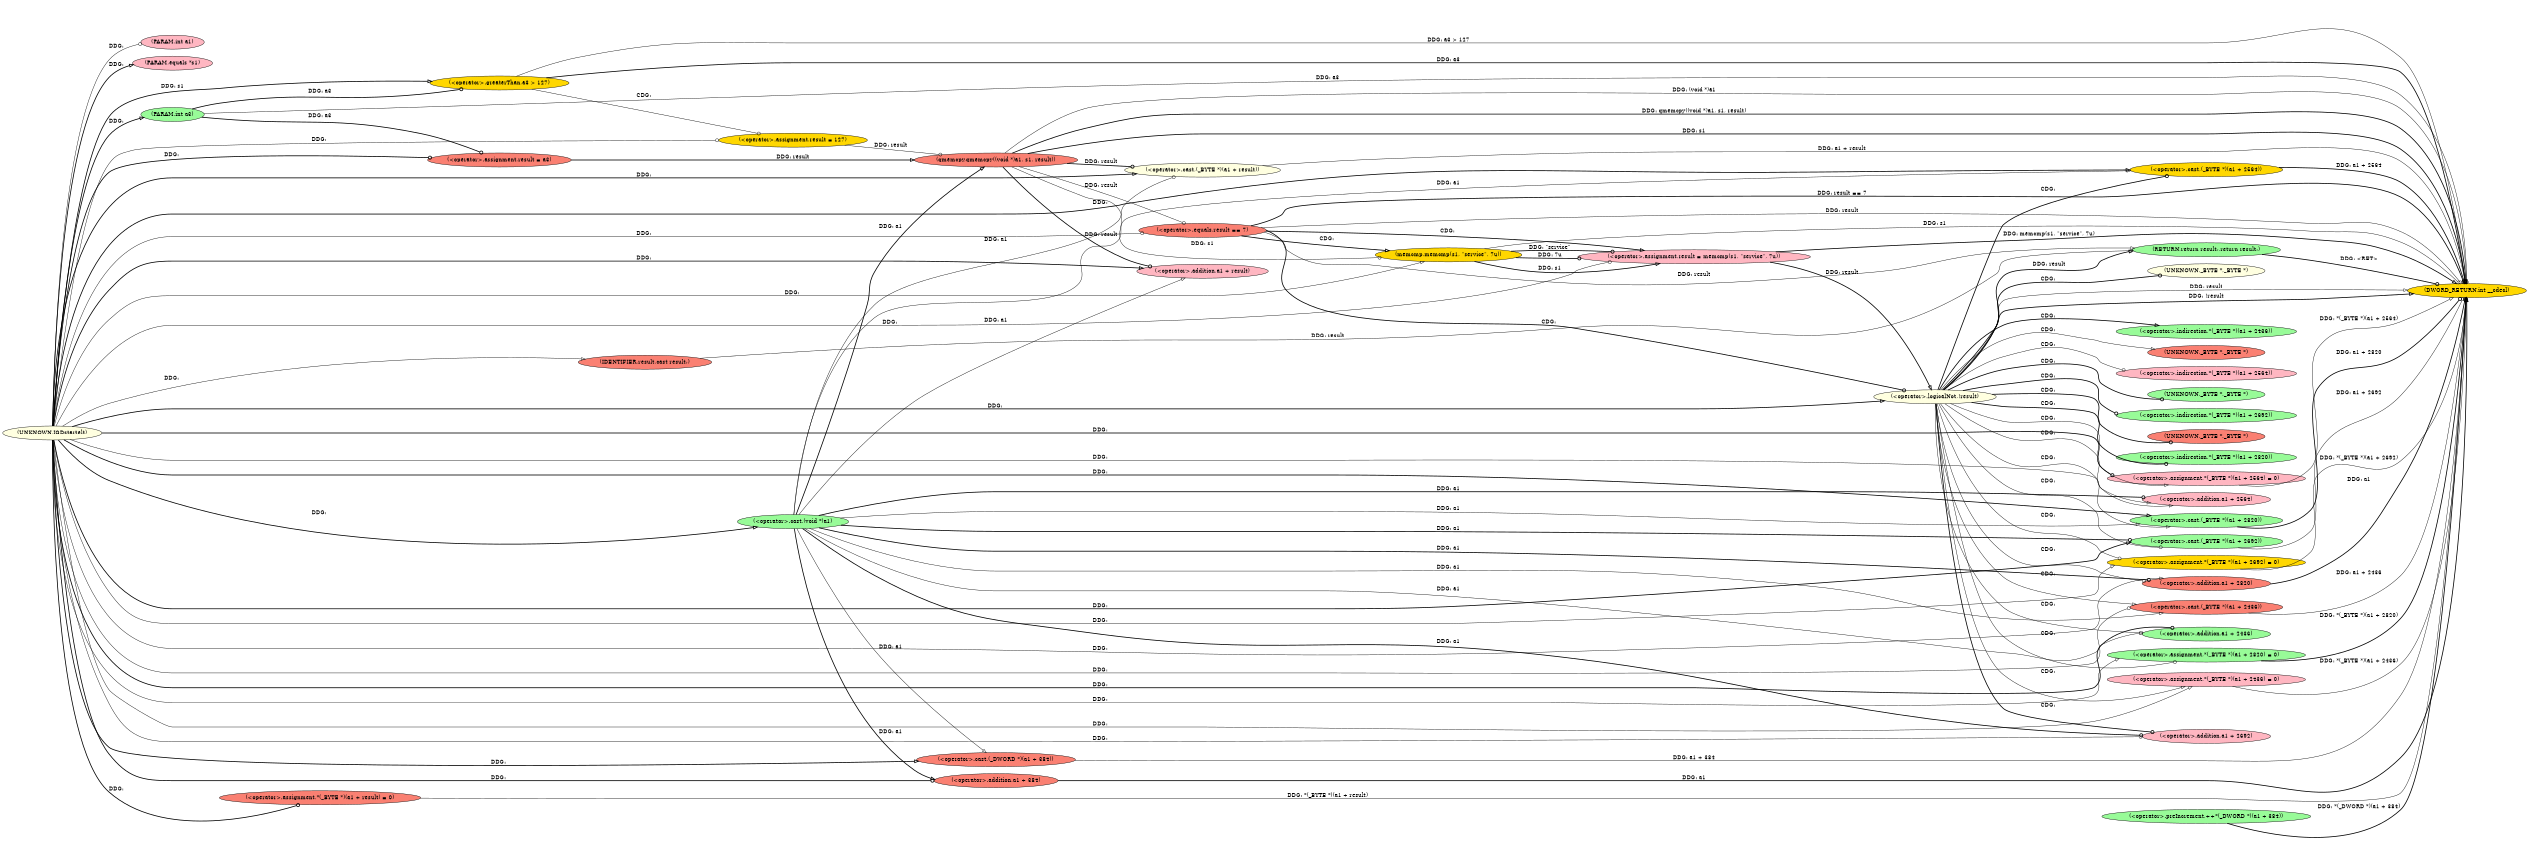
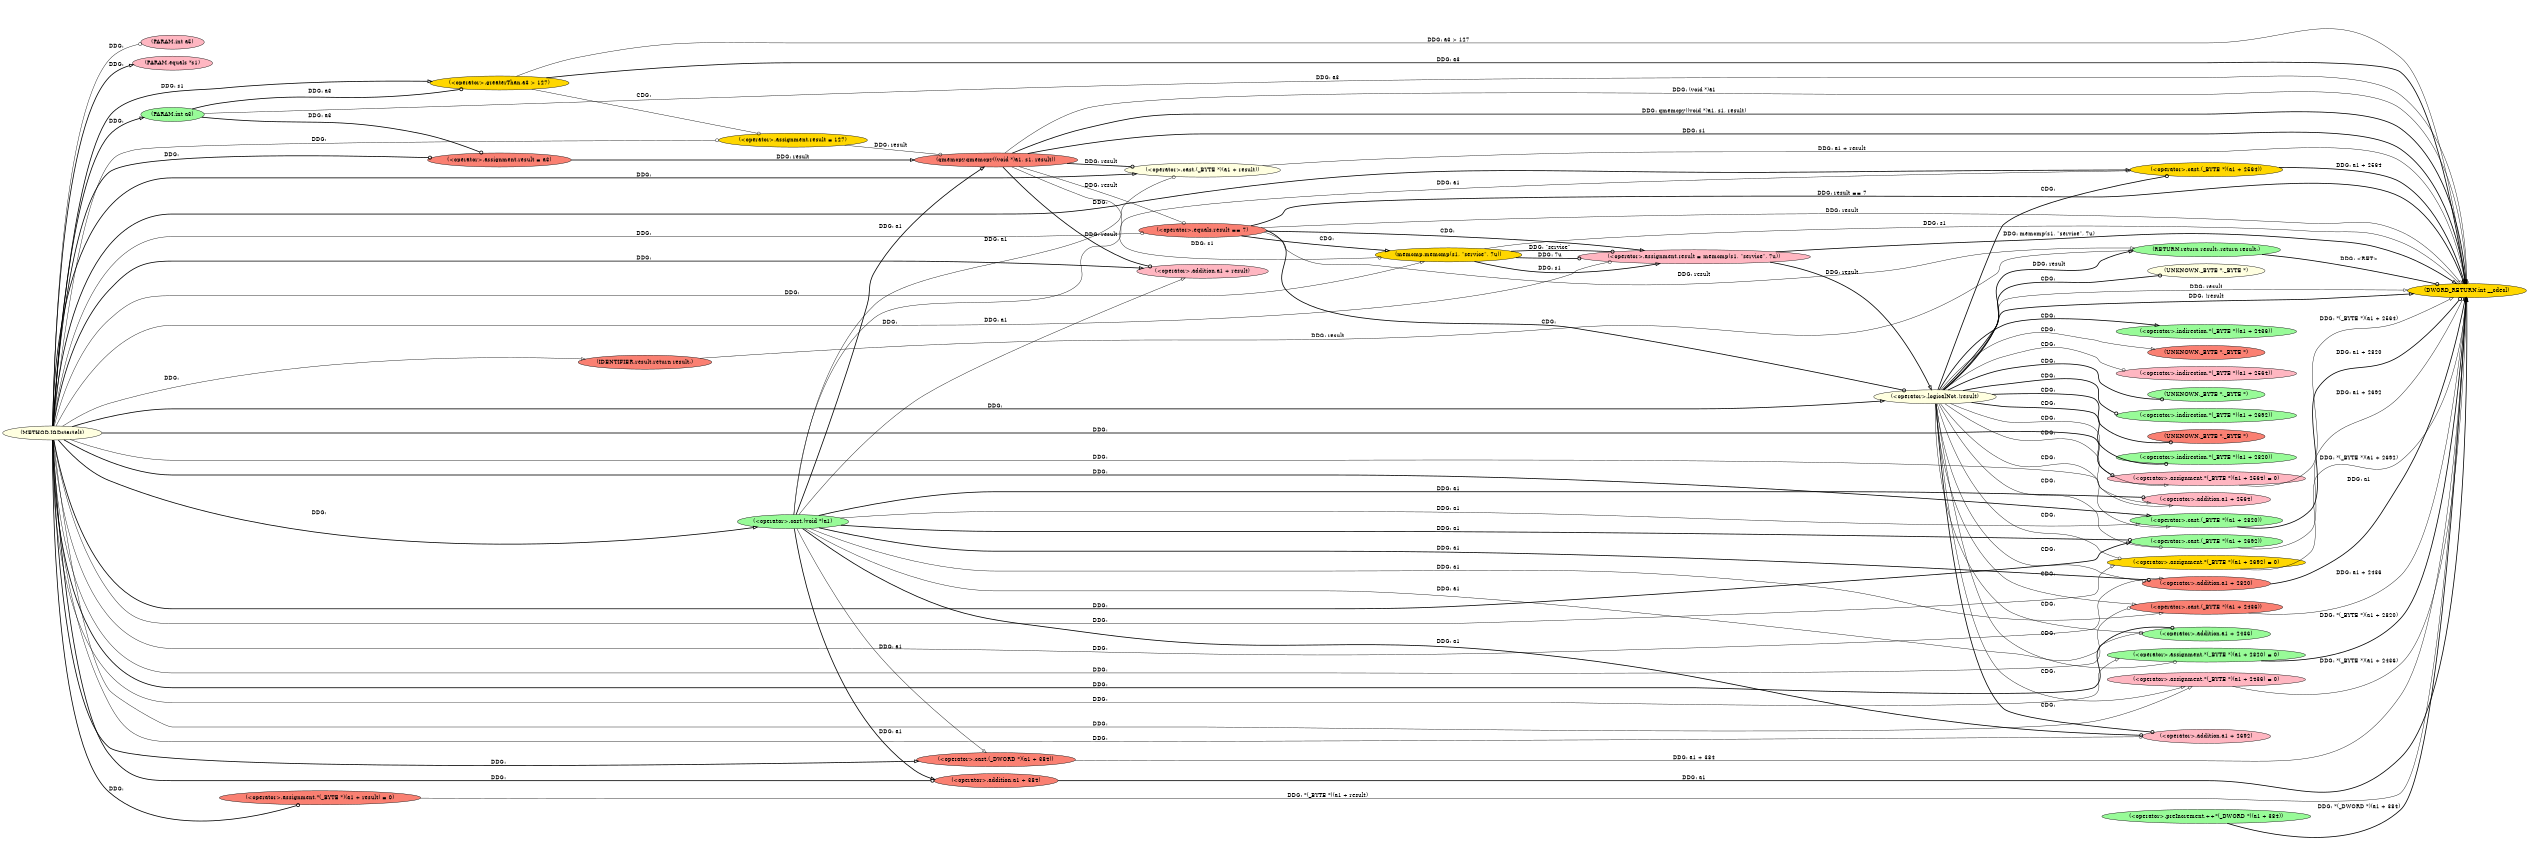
  digraph {
    rankdir=LR
    node [fillcolor=palegreen style=filled]
    edge [arrowhead=odot style=bold]
-   n1 [fillcolor=lightyellow label="(UNKNOWN,IGDstartelt)"]
-   n2 [fillcolor=lightpink label="(PARAM,int a1)"]
+   n1 [fillcolor=lightyellow label="(METHOD,IGDstartelt)"]
+   n2 [fillcolor=lightpink label="(PARAM,int a5)"]
    n3 [fillcolor=lightpink label="(PARAM,equals *s1)"]
    n4 [label="(PARAM,int a3)"]
    n5 [fillcolor=salmon label="(<operator>.assignment,result = a3)"]
    n6 [fillcolor=gold label="(<operator>.greaterThan,a3 > 127)"]
    n7 [fillcolor=gold label="(<operator>.assignment,result = 127)"]
    n8 [label="(<operator>.cast,(void *)a1)"]
    n9 [fillcolor=salmon label="(<operator>.assignment,*(_BYTE *)(a1 + result) = 0)"]
    n10 [fillcolor=lightyellow label="(<operator>.cast,(_BYTE *)(a1 + result))"]
    n11 [fillcolor=lightpink label="(<operator>.addition,a1 + result)"]
    n12 [fillcolor=salmon label="(<operator>.cast,(_DWORD *)(a1 + 384))"]
    n13 [fillcolor=salmon label="(<operator>.addition,a1 + 384)"]
    n14 [fillcolor=salmon label="(<operator>.equals,result == 7)"]
    n15 [fillcolor=lightpink label="(<operator>.assignment,result = memcmp(s1, \"service\", 7u))"]
    n16 [fillcolor=gold label="(memcmp,memcmp(s1, \"service\", 7u))"]
    n17 [fillcolor=lightyellow label="(<operator>.logicalNot,!result)"]
    n18 [fillcolor=lightpink label="(<operator>.assignment,*(_BYTE *)(a1 + 2436) = 0)"]
    n19 [fillcolor=salmon label="(<operator>.cast,(_BYTE *)(a1 + 2436))"]
    n20 [label="(<operator>.addition,a1 + 2436)"]
    n21 [fillcolor=lightpink label="(<operator>.assignment,*(_BYTE *)(a1 + 2564) = 0)"]
    n22 [fillcolor=gold label="(<operator>.cast,(_BYTE *)(a1 + 2564))"]
    n23 [fillcolor=lightpink label="(<operator>.addition,a1 + 2564)"]
    n24 [fillcolor=gold label="(<operator>.assignment,*(_BYTE *)(a1 + 2692) = 0)"]
    n25 [label="(<operator>.cast,(_BYTE *)(a1 + 2692))"]
    n26 [fillcolor=lightpink label="(<operator>.addition,a1 + 2692)"]
    n27 [label="(<operator>.assignment,*(_BYTE *)(a1 + 2820) = 0)"]
    n28 [label="(<operator>.cast,(_BYTE *)(a1 + 2820))"]
    n29 [fillcolor=salmon label="(<operator>.addition,a1 + 2820)"]
-   n30 [fillcolor=salmon label="(IDENTIFIER,result,cast result;)"]
+   n30 [fillcolor=salmon label="(IDENTIFIER,result,return result;)"]
    n31 [fillcolor=gold label="(DWORD_RETURN,int __cdecl)"]
    n32 [fillcolor=salmon label="(qmemcpy,qmemcpy((void *)a1, s1, result))"]
    n33 [label="(RETURN,return result;,return result;)"]
    n34 [label="(<operator>.indirection,*(_BYTE *)(a1 + 2436))"]
    n35 [fillcolor=salmon label="(UNKNOWN,_BYTE *,_BYTE *)"]
    n36 [fillcolor=lightpink label="(<operator>.indirection,*(_BYTE *)(a1 + 2564))"]
    n37 [label="(UNKNOWN,_BYTE *,_BYTE *)"]
    n38 [label="(<operator>.indirection,*(_BYTE *)(a1 + 2692))"]
    n39 [fillcolor=salmon label="(UNKNOWN,_BYTE *,_BYTE *)"]
    n40 [label="(<operator>.indirection,*(_BYTE *)(a1 + 2820))"]
    n41 [fillcolor=lightyellow label="(UNKNOWN,_BYTE *,_BYTE *)"]
    n42 [label="(<operator>.preIncrement,++*(_DWORD *)(a1 + 384))"]
    n1 -> n2 [label="DDG: " style=solid]
    n1 -> n3 [arrowhead=onormal label="DDG: "]
    n1 -> n4 [arrowhead=onormal label="DDG: "]
    n1 -> n5 [label="DDG: "]
    n1 -> n6 [arrowhead=onormal label="DDG: s1"]
    n1 -> n7 [label="DDG: " style=solid]
    n1 -> n8 [arrowhead=onormal label="DDG: "]
    n1 -> n9 [label="DDG: "]
    n1 -> n10 [arrowhead=onormal label="DDG: "]
    n1 -> n11 [arrowhead=onormal label="DDG: "]
    n1 -> n12 [arrowhead=onormal label="DDG: "]
    n1 -> n13 [label="DDG: "]
    n1 -> n14 [label="DDG: " style=solid]
    n1 -> n15 [label="DDG: " style=solid]
    n1 -> n16 [arrowhead=onormal label="DDG: " style=solid]
    n1 -> n17 [arrowhead=onormal label="DDG: "]
    n1 -> n18 [arrowhead=onormal label="DDG: " style=solid]
    n1 -> n19 [label="DDG: " style=solid]
    n1 -> n20 [label="DDG: "]
    n1 -> n21 [label="DDG: "]
    n1 -> n22 [arrowhead=onormal label="DDG: "]
    n1 -> n23 [arrowhead=onormal label="DDG: " style=solid]
    n1 -> n24 [arrowhead=onormal label="DDG: " style=solid]
    n1 -> n25 [arrowhead=onormal label="DDG: "]
    n1 -> n26 [label="DDG: " style=solid]
    n1 -> n27 [arrowhead=onormal label="DDG: " style=solid]
    n1 -> n28 [arrowhead=onormal label="DDG: "]
    n1 -> n29 [arrowhead=onormal label="DDG: " style=solid]
    n1 -> n30 [arrowhead=onormal label="DDG: " style=solid]
    n4 -> n5 [label="DDG: a3"]
    n4 -> n6 [label="DDG: a3"]
    n4 -> n31 [label="DDG: a3" style=solid]
    n5 -> n32 [arrowhead=onormal label="DDG: result"]
    n6 -> n7 [label="CDG: " style=solid]
    n6 -> n31 [arrowhead=onormal label="DDG: a3 > 127" style=solid]
    n6 -> n31 [label="DDG: a3"]
    n7 -> n32 [label="DDG: result" style=solid]
    n8 -> n10 [label="DDG: a1" style=solid]
    n8 -> n11 [arrowhead=onormal label="DDG: a1" style=solid]
    n8 -> n12 [arrowhead=onormal label="DDG: a1" style=solid]
    n8 -> n13 [arrowhead=onormal label="DDG: a1"]
    n8 -> n19 [arrowhead=onormal label="DDG: a1" style=solid]
    n8 -> n20 [arrowhead=onormal label="DDG: a1" style=solid]
    n8 -> n22 [arrowhead=onormal label="DDG: a1" style=solid]
    n8 -> n23 [label="DDG: a1"]
    n8 -> n25 [label="DDG: a1"]
    n8 -> n26 [label="DDG: a1"]
    n8 -> n28 [arrowhead=onormal label="DDG: a1" style=solid]
    n8 -> n29 [label="DDG: a1"]
    n8 -> n32 [arrowhead=onormal label="DDG: a1"]
    n9 -> n31 [arrowhead=onormal label="DDG: *(_BYTE *)(a1 + result)" style=solid]
    n10 -> n31 [label="DDG: a1 + result" style=solid]
    n12 -> n31 [arrowhead=onormal label="DDG: a1 + 384" style=solid]
    n13 -> n31 [arrowhead=onormal label="DDG: a1"]
    n14 -> n15 [arrowhead=onormal label="CDG: "]
    n14 -> n16 [arrowhead=onormal label="CDG: "]
    n14 -> n17 [label="CDG: "]
    n14 -> n31 [label="DDG: result == 7"]
    n14 -> n31 [label="DDG: result" style=solid]
    n14 -> n33 [arrowhead=onormal label="DDG: result" style=solid]
    n15 -> n17 [arrowhead=onormal label="DDG: result"]
    n15 -> n31 [arrowhead=onormal label="DDG: memcmp(s1, \"service\", 7u)"]
    n16 -> n15 [arrowhead=onormal label="DDG: s1"]
    n16 -> n15 [label="DDG: \"service\""]
    n16 -> n15 [label="DDG: 7u"]
    n16 -> n31 [label="DDG: s1" style=solid]
    n17 -> n18 [arrowhead=onormal label="CDG: " style=solid]
    n17 -> n19 [arrowhead=onormal label="CDG: " style=solid]
    n17 -> n20 [label="CDG: " style=solid]
    n17 -> n21 [arrowhead=onormal label="CDG: " style=solid]
    n17 -> n22 [label="CDG: "]
    n17 -> n23 [arrowhead=onormal label="CDG: " style=solid]
    n17 -> n24 [label="CDG: " style=solid]
    n17 -> n25 [label="CDG: " style=solid]
    n17 -> n26 [label="CDG: "]
    n17 -> n27 [label="CDG: " style=solid]
    n17 -> n28 [arrowhead=onormal label="CDG: " style=solid]
    n17 -> n29 [label="CDG: " style=solid]
    n17 -> n31 [arrowhead=onormal label="DDG: result" style=solid]
    n17 -> n31 [arrowhead=onormal label="DDG: !result"]
    n17 -> n33 [arrowhead=onormal label="DDG: result"]
    n17 -> n34 [arrowhead=onormal label="CDG: "]
    n17 -> n35 [arrowhead=onormal label="CDG: " style=solid]
    n17 -> n36 [label="CDG: " style=solid]
    n17 -> n37 [label="CDG: "]
    n17 -> n38 [label="CDG: "]
    n17 -> n39 [label="CDG: "]
    n17 -> n40 [label="CDG: "]
    n17 -> n41 [label="CDG: "]
    n18 -> n31 [arrowhead=onormal label="DDG: *(_BYTE *)(a1 + 2436)" style=solid]
    n19 -> n31 [arrowhead=onormal label="DDG: a1 + 2436" style=solid]
    n21 -> n31 [arrowhead=onormal label="DDG: *(_BYTE *)(a1 + 2564)" style=solid]
    n22 -> n31 [arrowhead=onormal label="DDG: a1 + 2564"]
    n24 -> n31 [arrowhead=onormal label="DDG: *(_BYTE *)(a1 + 2692)" style=solid]
    n25 -> n31 [label="DDG: a1 + 2692" style=solid]
    n27 -> n31 [arrowhead=onormal label="DDG: *(_BYTE *)(a1 + 2820)"]
    n28 -> n31 [label="DDG: a1 + 2820"]
    n29 -> n31 [label="DDG: a1"]
    n30 -> n33 [label="DDG: result" style=solid]
    n32 -> n10 [label="DDG: result"]
    n32 -> n11 [label="DDG: result"]
    n32 -> n14 [label="DDG: result" style=solid]
    n32 -> n16 [label="DDG: s1" style=solid]
    n32 -> n31 [label="DDG: (void *)a1" style=solid]
    n32 -> n31 [arrowhead=onormal label="DDG: qmemcpy((void *)a1, s1, result)"]
    n32 -> n31 [label="DDG: s1"]
    n33 -> n31 [label="DDG: <RET>"]
    n42 -> n31 [label="DDG: *(_DWORD *)(a1 + 384)"]
  }
